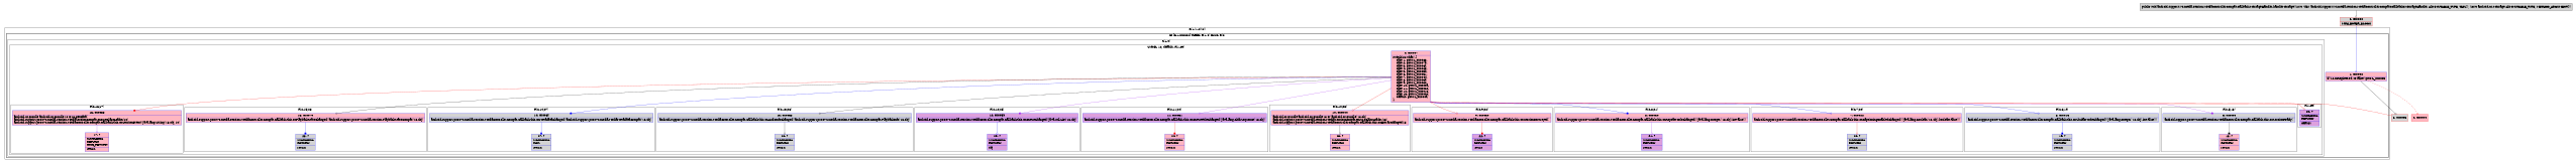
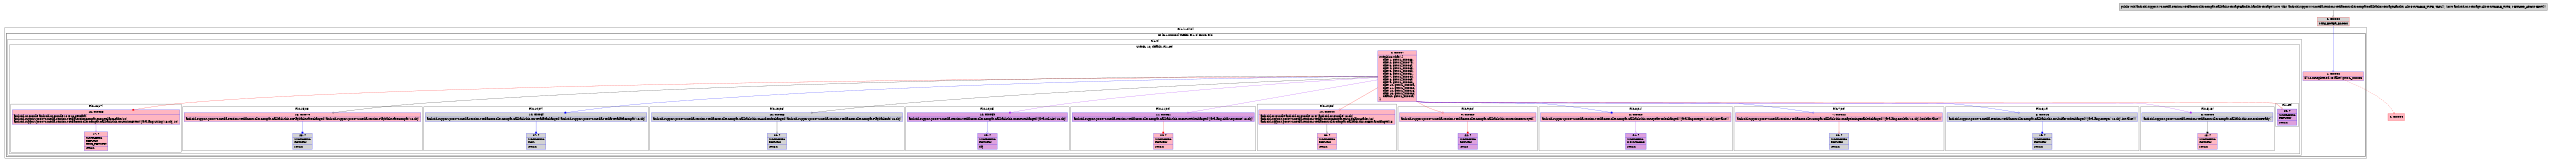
  digraph {
    node [color=blue fillcolor=lightpink shape=record style=filled]
    edge [arrowhead=odot color=blue]
    n1 [label="{16\:\ 0x0083|android.os.Bundle android.os.Bundle r0 = r3.getData()\landroid.support.p000v4.media.session.MediaSessionCompat.ensureClassLoader(r0)\landroid.support.p000v4.media.session.MediaControllerCompat.Callback.this.onSessionEvent((java.lang.String) r3.obj, r0)\l}"]
    n2 [label="{17\:\ ?|SYNTHETIC\lRETURN\lORIG_RETURN\l|return\l}"]
    n3 [label="{15\:\ 0x0079|android.support.p000v4.media.session.MediaControllerCompat.Callback.this.onPlaybackStateChanged((android.support.p000v4.media.session.PlaybackStateCompat) r3.obj)\l}"]
    n4 [fillcolor=lightgrey label="{28\:\ ?|SYNTHETIC\lRETURN\l|return\l}"]
    n5 [fillcolor=lightgrey label="{14\:\ 0x006f|android.support.p000v4.media.session.MediaControllerCompat.Callback.this.onMetadataChanged((android.support.p000v4.media.MediaMetadataCompat) r3.obj)\l}"]
    n6 [fillcolor=lightgrey label="{27\:\ ?|SYNTHETIC\lTHIS\l|return\l}"]
    n7 [fillcolor=lightgrey label="{13\:\ 0x0065|android.support.p000v4.media.session.MediaControllerCompat.Callback.this.onAudioInfoChanged((android.support.p000v4.media.session.MediaControllerCompat.PlaybackInfo) r3.obj)\l}"]
    n8 [fillcolor=lightgrey label="{26\:\ ?|SYNTHETIC\lRETURN\l|return\l}"]
    n9 [fillcolor=plum label="{12\:\ 0x005b|android.support.p000v4.media.session.MediaControllerCompat.Callback.this.onQueueChanged((java.util.List) r3.obj)\l}"]
    n10 [fillcolor=plum label="{25\:\ ?|SYNTHETIC\lRETURN\l|obj\l}"]
    n11 [fillcolor=plum label="{11\:\ 0x0051|android.support.p000v4.media.session.MediaControllerCompat.Callback.this.onQueueTitleChanged((java.lang.CharSequence) r3.obj)\l}"]
    n12 [label="{24\:\ ?|SYNTHETIC\lRETURN\l|return\l}"]
    n13 [label="{10\:\ 0x0044|android.os.Bundle android.os.Bundle r3 = (android.os.Bundle) r3.obj\landroid.support.p000v4.media.session.MediaSessionCompat.ensureClassLoader(r3)\landroid.support.p000v4.media.session.MediaControllerCompat.Callback.this.onExtrasChanged(r3)\l}"]
    n14 [label="{23\:\ ?|SYNTHETIC\lRETURN\l|return\l}"]
    n15 [label="{9\:\ 0x003e|android.support.p000v4.media.session.MediaControllerCompat.Callback.this.onSessionDestroyed()\l}"]
    n16 [fillcolor=plum label="{22\:\ ?|SYNTHETIC\lRETURN\l|return\l}"]
    n17 [label="{8\:\ 0x0030|android.support.p000v4.media.session.MediaControllerCompat.Callback.this.onRepeatModeChanged(((java.lang.Integer) r3.obj).intValue())\l}"]
-   n18 [fillcolor=plum label="{21\:\ ?|SYNTHETIC\lRETURN\l|return\l}"]
+   n18 [fillcolor=plum label="{21\:\ ?|SYNTHETIC\lIMMUTABLE\l|return\l}"]
    n19 [label="{7\:\ 0x0022|android.support.p000v4.media.session.MediaControllerCompat.Callback.this.onCaptioningEnabledChanged(((java.lang.Boolean) r3.obj).booleanValue())\l}"]
    n20 [fillcolor=lightgrey label="{20\:\ ?|SYNTHETIC\lRETURN\l|return\l}"]
    n21 [fillcolor=lightgrey label="{6\:\ 0x0013|android.support.p000v4.media.session.MediaControllerCompat.Callback.this.onShuffleModeChanged(((java.lang.Integer) r3.obj).intValue())\l}"]
    n22 [fillcolor=lightgrey label="{19\:\ ?|SYNTHETIC\lRETURN\l|return\l}"]
    n23 [fillcolor=lightgrey label="{5\:\ 0x000c|android.support.p000v4.media.session.MediaControllerCompat.Callback.this.onSessionReady()\l}"]
    n24 [label="{18\:\ ?|SYNTHETIC\lRETURN\l|return\l}"]
-   n25 [fillcolor=plum label="{29\:\ ?|SYNTHETIC\lRETURN\l|default\l}"]
+   n25 [fillcolor=plum label="{29\:\ ?|SYNTHETIC\lRETURN\l|return\l}"]
    n26 [label="{4\:\ 0x0007|switch(r3.what) \{\l    case 1: goto L_0x0083;\l    case 2: goto L_0x0079;\l    case 3: goto L_0x006f;\l    case 4: goto L_0x0065;\l    case 5: goto L_0x005b;\l    case 6: goto L_0x0051;\l    case 7: goto L_0x0044;\l    case 8: goto L_0x003e;\l    case 9: goto L_0x0030;\l    case 10: goto L_0x000a;\l    case 11: goto L_0x0022;\l    case 12: goto L_0x0013;\l    case 13: goto L_0x000c;\l    default: goto L_0x000a;\l\}\l}"]
    n27 [label="{1\:\ 0x0002|if (r2.mRegistered != false) goto L_0x0005\l}"]
    n28 [color=red label="{2\:\ 0x0004}"]
-   n29 [color=red fillcolor=lightgrey label="{3\:\ 0x0005}"]
    n30 [color=red fillcolor=lightgrey label="{0\:\ 0x0000|MTH_ENTER_BLOCK\l}"]
    n31 [fillcolor=lightgrey label="{public void android.support.v4.media.session.MediaControllerCompat.Callback.MessageHandler.handleMessage((r2v0 'this' android.support.v4.media.session.MediaControllerCompat$Callback$MessageHandler A[IMMUTABLE_TYPE, THIS]), (r3v0 android.os.Message A[IMMUTABLE_TYPE, METHOD_ARGUMENT])) }" color=""]
    subgraph cluster_1 {
      label="R(1:(1:4)(0))"
      subgraph cluster_2 {
        label="IF [B:1:0x0002] THEN: R(1:4) ELSE: R(0)"
        n27
        subgraph cluster_3 {
          label="R(1:4)"
          subgraph cluster_4 {
            label="Switch: 12, default: R(1:29)"
            n26
            subgraph cluster_5 {
              label="R(2:16|17)"
              n1
              n2
            }
            subgraph cluster_6 {
              label="R(2:15|28)"
              n3
              n4
            }
            subgraph cluster_7 {
              label="R(2:14|27)"
              n5
              n6
            }
            subgraph cluster_8 {
              label="R(2:13|26)"
              n7
              n8
            }
            subgraph cluster_9 {
              label="R(2:12|25)"
              n9
              n10
            }
            subgraph cluster_10 {
              label="R(2:11|24)"
              n11
              n12
            }
            subgraph cluster_11 {
              label="R(2:10|23)"
              n13
              n14
            }
            subgraph cluster_12 {
              label="R(2:9|22)"
              n15
              n16
            }
            subgraph cluster_13 {
              label="R(2:8|21)"
              n17
              n18
            }
            subgraph cluster_14 {
              label="R(2:7|20)"
              n19
              n20
            }
            subgraph cluster_15 {
              label="R(2:6|19)"
              n21
              n22
            }
            subgraph cluster_16 {
              label="R(2:5|18)"
              n23
              n24
            }
            subgraph cluster_17 {
              label="R(1:29)"
              n25
            }
          }
        }
        subgraph cluster_18 {
          label="R(0)"
        }
      }
    }
    n1 -> n2 [color=purple]
    n3 -> n4 [arrowhead=box]
    n5 -> n6 [arrowhead=box]
    n7 -> n8 [color=black]
    n9 -> n10
    n11 -> n12 [arrowhead=box color=red]
    n13 -> n14 [color=black]
    n15 -> n16 [arrowhead=box color=red]
    n17 -> n18 [color=purple]
    n19 -> n20 [color=red]
    n21 -> n22 [arrowhead=box]
    n23 -> n24 [arrowhead=box color=black]
    n26 -> n1 [arrowhead=box color=red]
    n26 -> n3 [color=black]
    n26 -> n5 [arrowhead=box]
    n26 -> n7 [color=black]
    n26 -> n9 [arrowhead=box color=purple]
    n26 -> n11 [color=purple]
    n26 -> n13 [color=red]
    n26 -> n15 [color=red]
    n26 -> n17 [arrowhead=box]
    n26 -> n19
    n26 -> n21
    n26 -> n23 [arrowhead=box color=purple]
    n26 -> n25 [color=red]
    n27 -> n28 [color=red style=dashed]
-   n27 -> n29 [color=black]
-   n29 -> n26 [color=red]
    n30 -> n27
    n31 -> n30 [color=black]
  }
